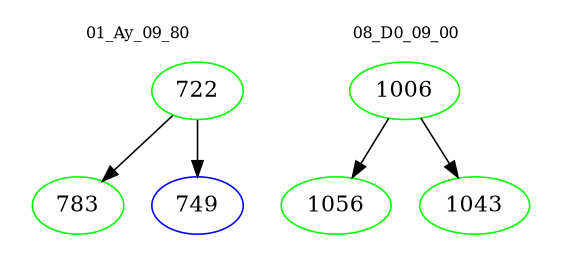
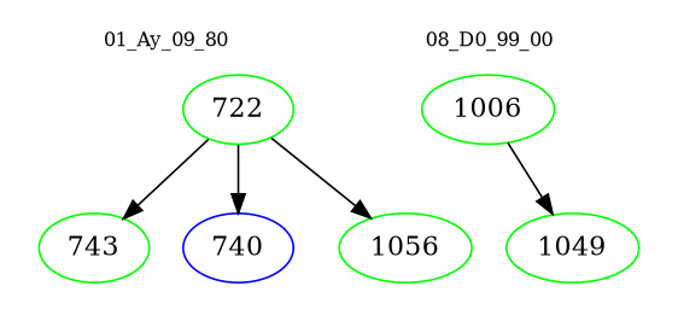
  digraph {
    node [color=green]
    edge [color=black]
    n1 [label=722]
-   n2 [label=783]
-   n3 [color=blue label=749]
+   n2 [label=743]
+   n3 [color=blue label=740]
    n4 [label=1006]
-   n5 [label=1043]
+   n5 [label=1049]
    n6 [label=1056]
    subgraph cluster_1 {
      color=white
      fontsize=10
      label="01_Ay_09_80"
      n1
      n2
      n3
    }
    subgraph cluster_2 {
      color=white
      fontsize=10
-     label="08_D0_09_00"
+     label="08_D0_99_00"
      n4
      n5
      n6
    }
    n1 -> n2
    n1 -> n3
    n4 -> n5
-   n4 -> n6
+   n1 -> n6
  }
